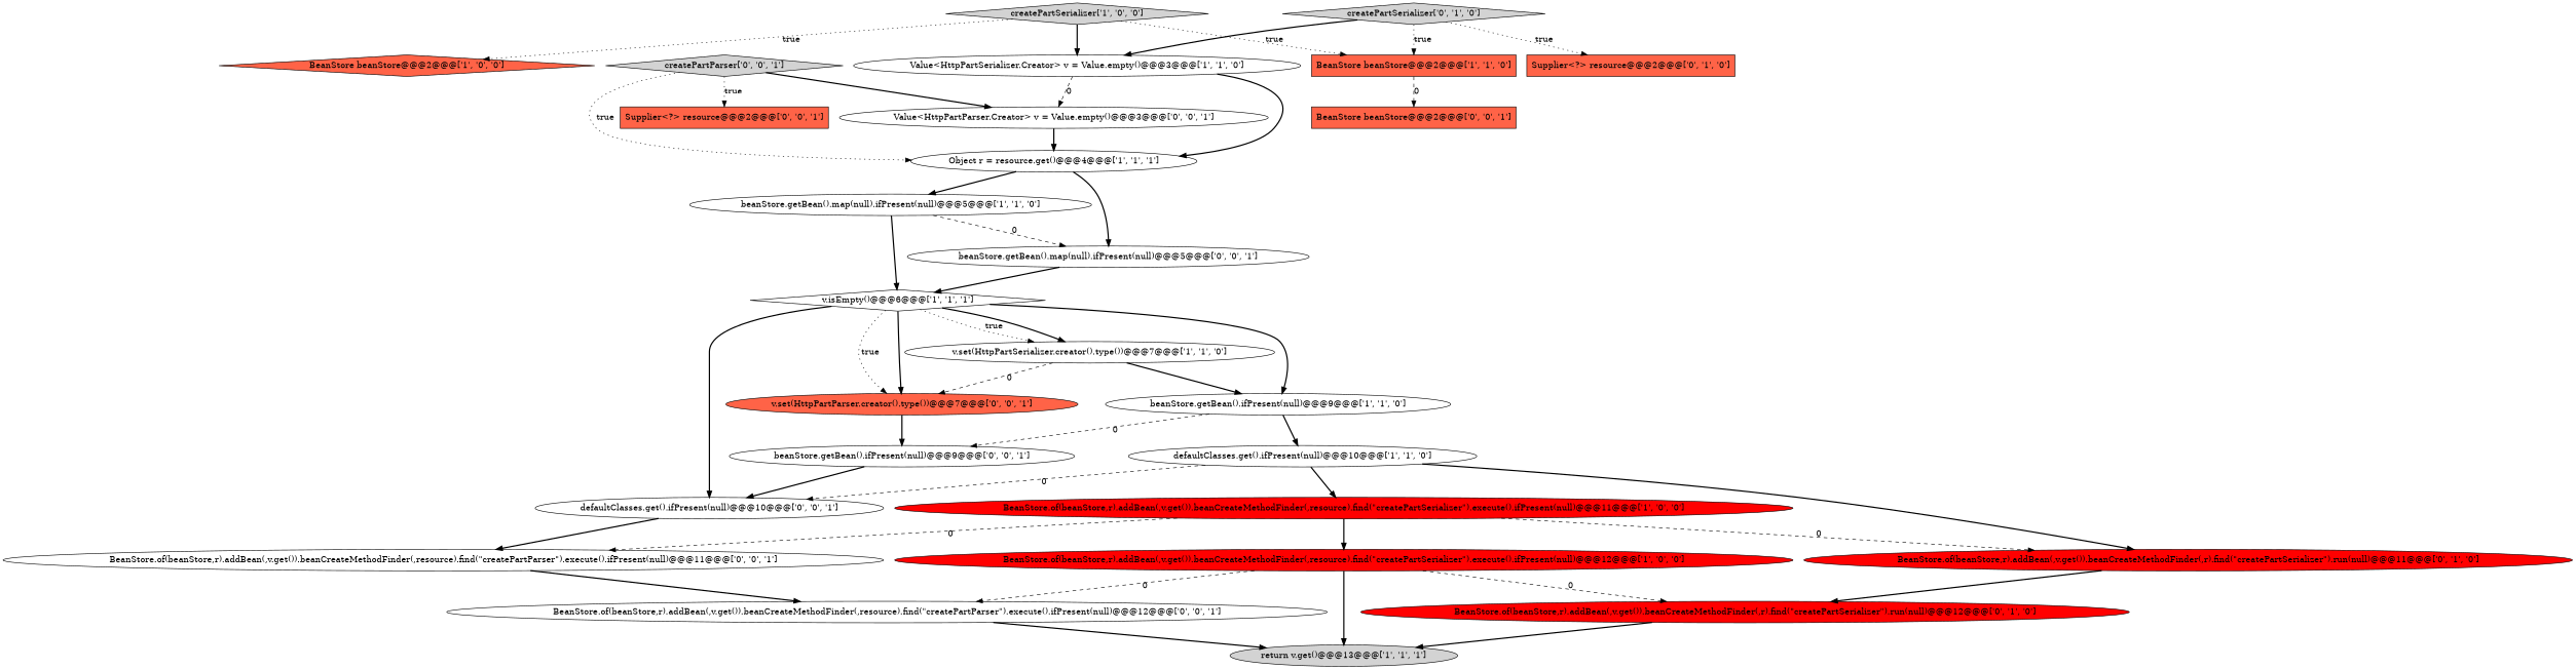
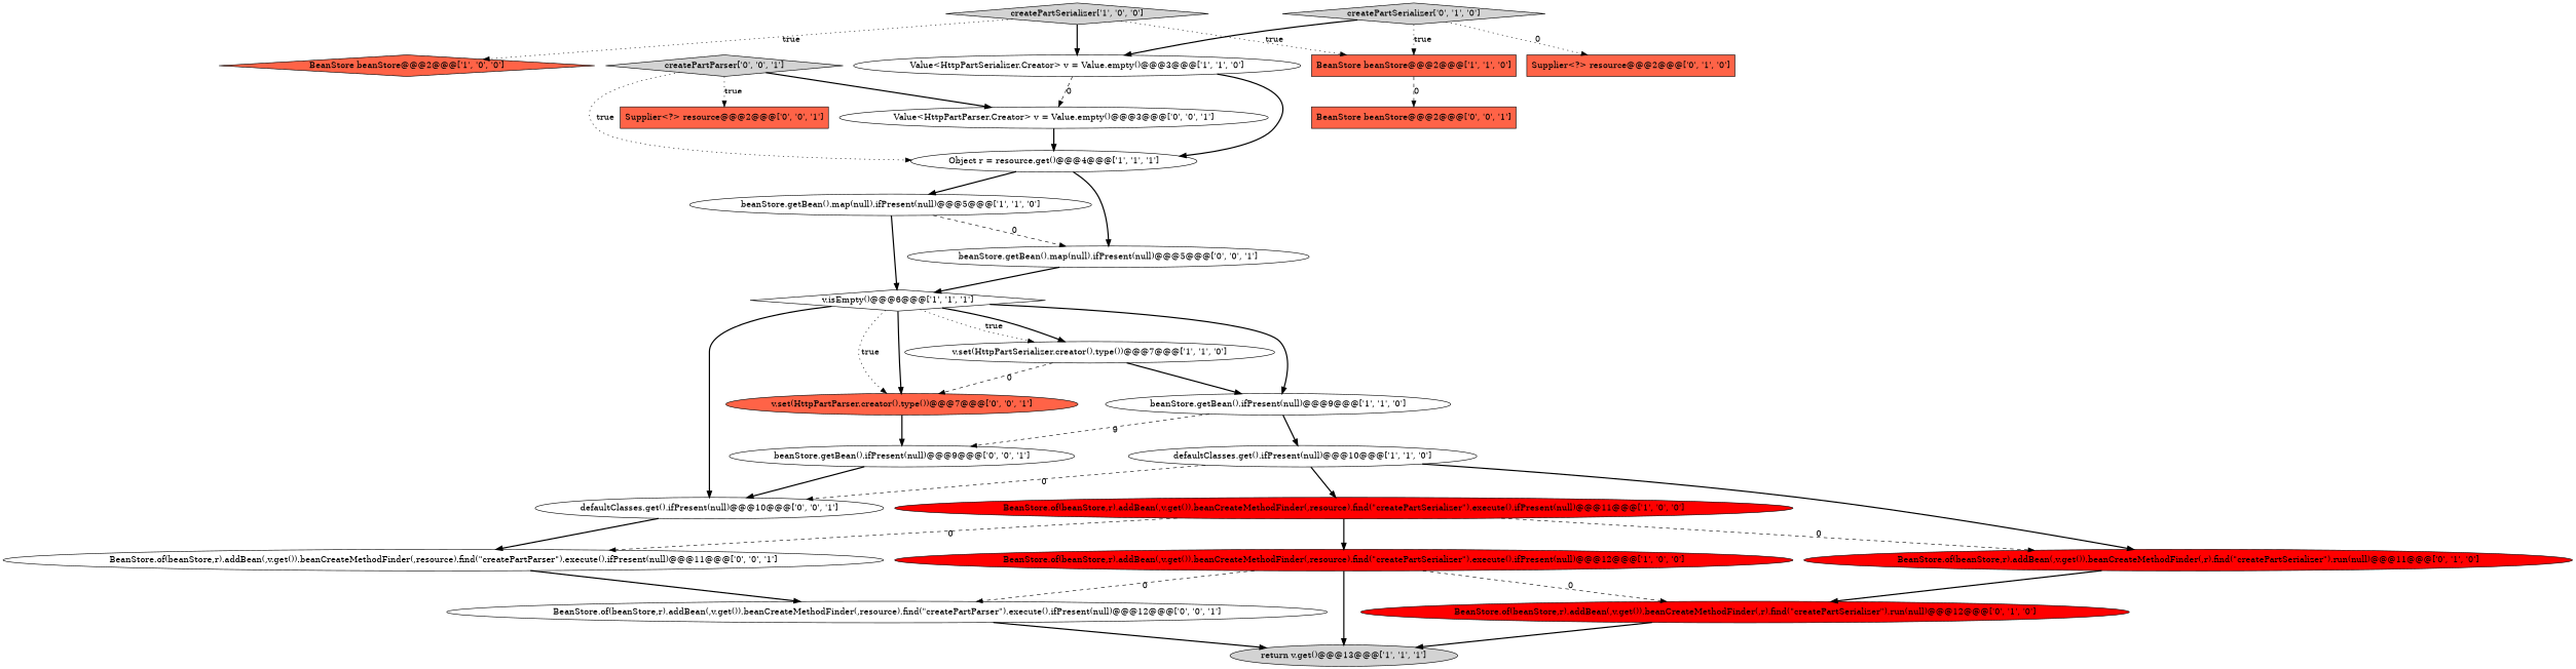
  digraph {
    node [fillcolor=white shape=ellipse style=filled]
    edge [style=bold]
    n1 [label="v.set(HttpPartSerializer.creator().type())@@@7@@@['1', '1', '0']"]
    n2 [label="beanStore.getBean().ifPresent(null)@@@9@@@['1', '1', '0']"]
    n3 [fillcolor=tomato label="v.set(HttpPartParser.creator().type())@@@7@@@['0', '0', '1']"]
    n4 [label="defaultClasses.get().ifPresent(null)@@@10@@@['1', '1', '0']"]
    n5 [label="beanStore.getBean().ifPresent(null)@@@9@@@['0', '0', '1']"]
    n6 [label="Value<HttpPartSerializer.Creator> v = Value.empty()@@@3@@@['1', '1', '0']"]
    n7 [label="Object r = resource.get()@@@4@@@['1', '1', '1']"]
    n8 [label="Value<HttpPartParser.Creator> v = Value.empty()@@@3@@@['0', '0', '1']"]
    n9 [label="beanStore.getBean().map(null).ifPresent(null)@@@5@@@['1', '1', '0']"]
    n10 [label="beanStore.getBean().map(null).ifPresent(null)@@@5@@@['0', '0', '1']"]
    n11 [fillcolor=red label="BeanStore.of(beanStore,r).addBean(,v.get()).beanCreateMethodFinder(,r).find(\"createPartSerializer\").run(null)@@@11@@@['0', '1', '0']"]
    n12 [fillcolor=red label="BeanStore.of(beanStore,r).addBean(,v.get()).beanCreateMethodFinder(,r).find(\"createPartSerializer\").run(null)@@@12@@@['0', '1', '0']"]
    n13 [fillcolor=lightgray label="return v.get()@@@13@@@['1', '1', '1']"]
    n14 [fillcolor=red label="BeanStore.of(beanStore,r).addBean(,v.get()).beanCreateMethodFinder(,resource).find(\"createPartSerializer\").execute().ifPresent(null)@@@11@@@['1', '0', '0']"]
    n15 [label="defaultClasses.get().ifPresent(null)@@@10@@@['0', '0', '1']"]
    n16 [fillcolor=lightgray label="createPartParser['0', '0', '1']" shape=diamond]
    n17 [fillcolor=tomato label="Supplier<?> resource@@@2@@@['0', '0', '1']" shape=box]
    n18 [fillcolor=tomato label="BeanStore beanStore@@@2@@@['0', '0', '1']" shape=box]
    n19 [fillcolor=tomato label="Supplier<?> resource@@@2@@@['0', '1', '0']" shape=box]
    n20 [fillcolor=lightgray label="createPartSerializer['1', '0', '0']" shape=diamond]
    n21 [fillcolor=tomato label="BeanStore beanStore@@@2@@@['1', '1', '0']" shape=box]
    n22 [fillcolor=tomato label="BeanStore beanStore@@@2@@@['1', '0', '0']" shape=diamond]
    n23 [label="v.isEmpty()@@@6@@@['1', '1', '1']" shape=diamond]
    n24 [label="BeanStore.of(beanStore,r).addBean(,v.get()).beanCreateMethodFinder(,resource).find(\"createPartParser\").execute().ifPresent(null)@@@12@@@['0', '0', '1']"]
    n25 [fillcolor=red label="BeanStore.of(beanStore,r).addBean(,v.get()).beanCreateMethodFinder(,resource).find(\"createPartSerializer\").execute().ifPresent(null)@@@12@@@['1', '0', '0']"]
    n26 [label="BeanStore.of(beanStore,r).addBean(,v.get()).beanCreateMethodFinder(,resource).find(\"createPartParser\").execute().ifPresent(null)@@@11@@@['0', '0', '1']"]
    n27 [fillcolor=lightgray label="createPartSerializer['0', '1', '0']" shape=diamond]
    n1 -> n2
    n1 -> n3 [label=0 style=dashed]
    n2 -> n4
-   n2 -> n5 [label=0 style=dashed]
+   n2 -> n5 [label=9 style=dashed]
    n3 -> n5
    n4 -> n11
    n4 -> n14
    n4 -> n15 [label=0 style=dashed]
    n5 -> n15
    n6 -> n7
    n6 -> n8 [label=0 style=dashed]
    n7 -> n9
    n7 -> n10
    n8 -> n7
    n9 -> n10 [label=0 style=dashed]
    n9 -> n23
    n10 -> n23
    n11 -> n12
    n12 -> n13
    n14 -> n11 [label=0 style=dashed]
    n14 -> n25
    n14 -> n26 [label=0 style=dashed]
    n15 -> n26
    n16 -> n7 [label=true style=dotted]
    n16 -> n8
    n16 -> n17 [label=true style=dotted]
    n20 -> n6
    n20 -> n21 [label=true style=dotted]
    n20 -> n22 [label=true style=dotted]
    n21 -> n18 [label=0 style=dashed]
    n23 -> n1
    n23 -> n1 [label=true style=dotted]
    n23 -> n2
    n23 -> n3 [label=true style=dotted]
    n23 -> n3
    n23 -> n15
    n24 -> n13
    n25 -> n12 [label=0 style=dashed]
    n25 -> n13
    n25 -> n24 [label=0 style=dashed]
    n26 -> n24
    n27 -> n6
-   n27 -> n19 [label=true style=dotted]
+   n27 -> n19 [label=0 style=dotted]
    n27 -> n21 [label=true style=dotted]
  }
